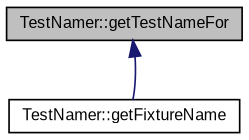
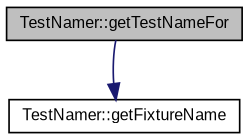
  digraph {
    rankdir=TB
    fontname="Liberation Sans"
    node [color=black fontname="Liberation Sans" fontsize=10 shape=record style=filled]
    n1 [fillcolor=grey75 fontcolor=black height=0.2 label="TestNamer::getTestNameFor" width=0.4]
    n2 [fillcolor=white height=0.2 label="TestNamer::getFixtureName" width=0.4]
-   n2 -> n1 [color=midnightblue fontname="Liberation Sans" fontsize=10 labelfontname=Helvetica labelfontsize=10 style=solid]
+   n1 -> n2 [color=midnightblue fontname="Liberation Sans" fontsize=10 labelfontname=Helvetica labelfontsize=10 style=solid]
  }
